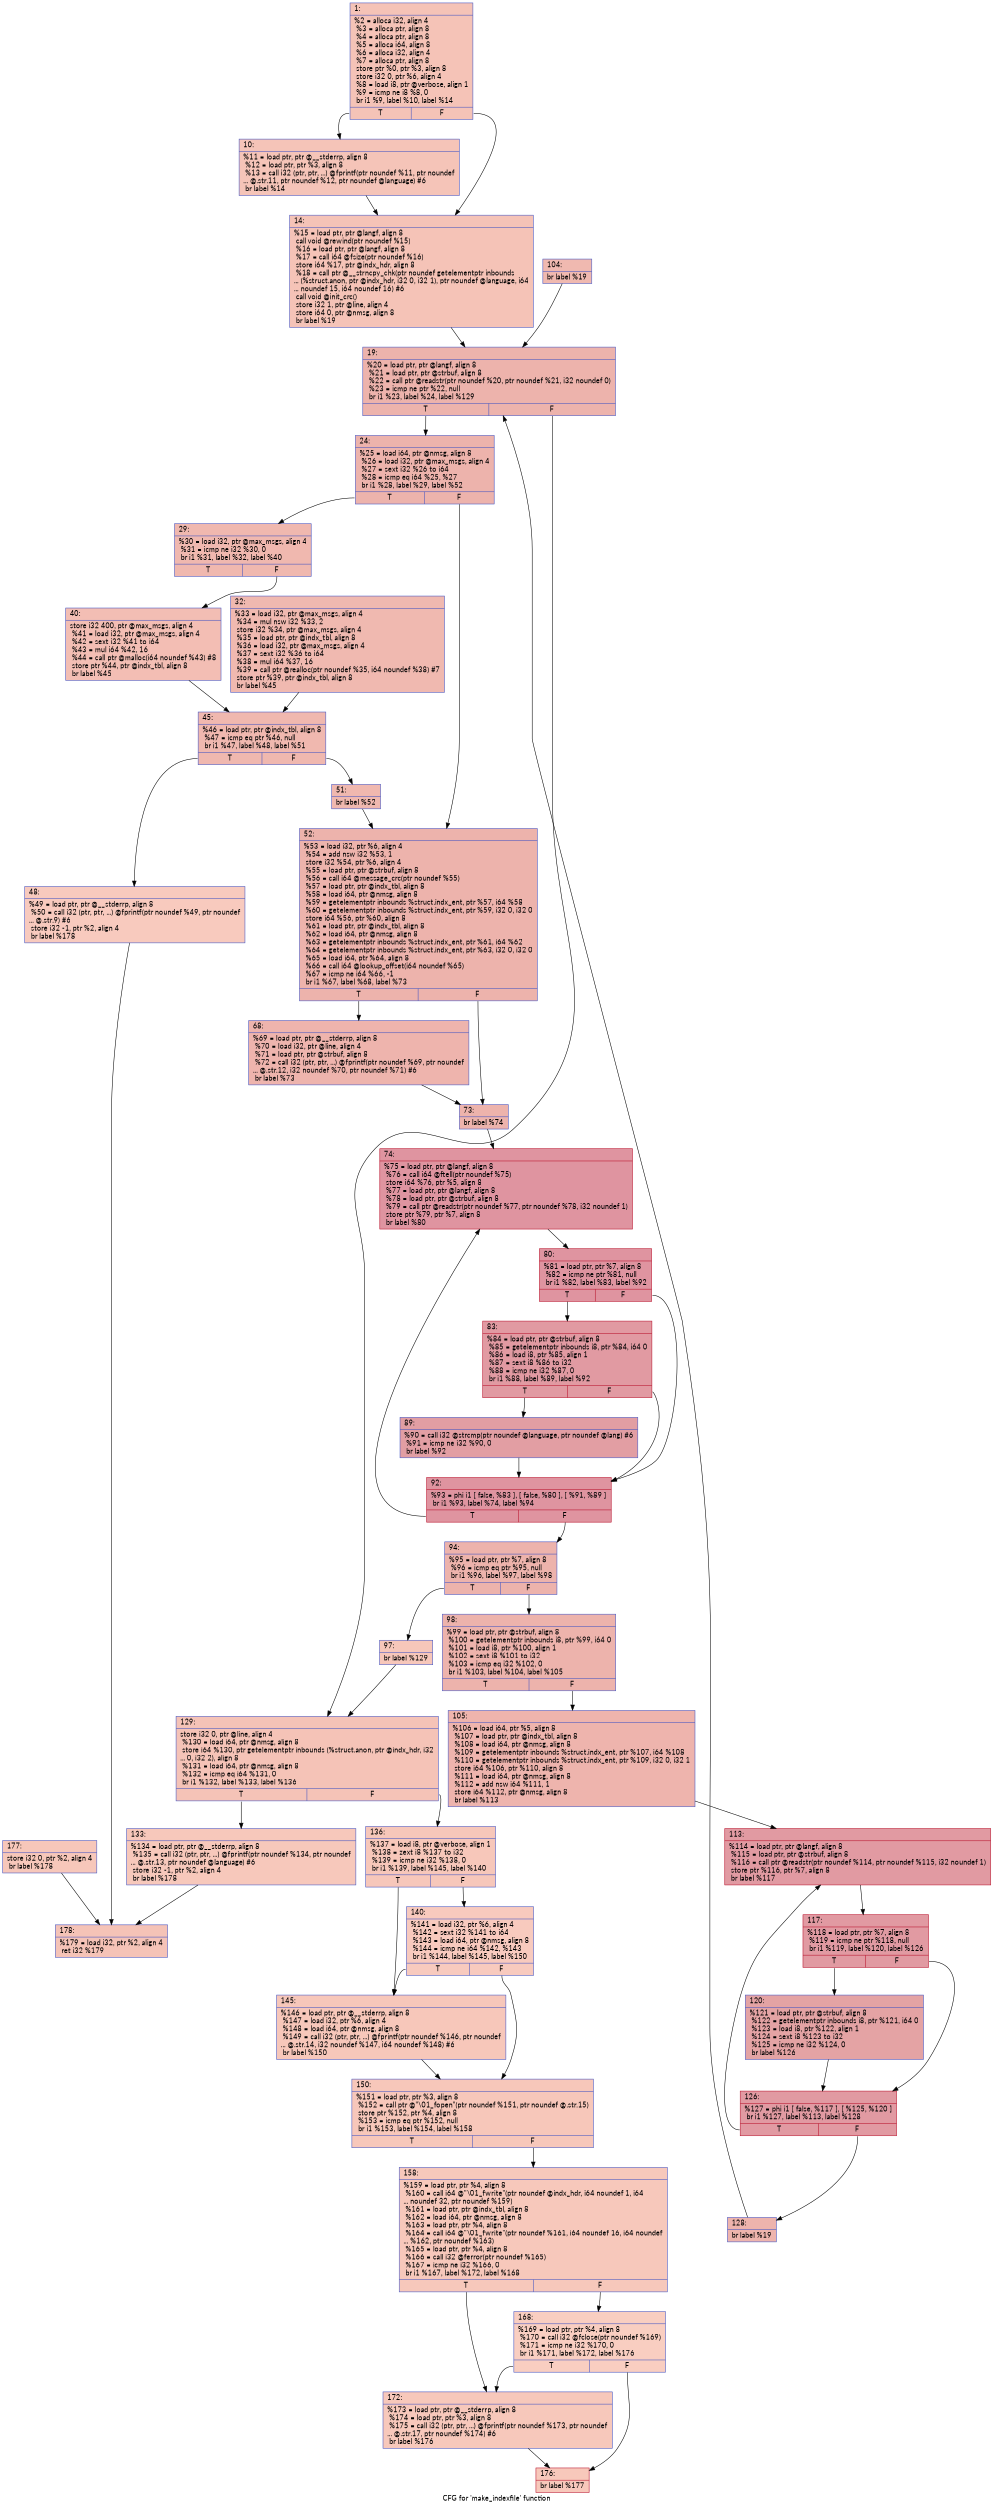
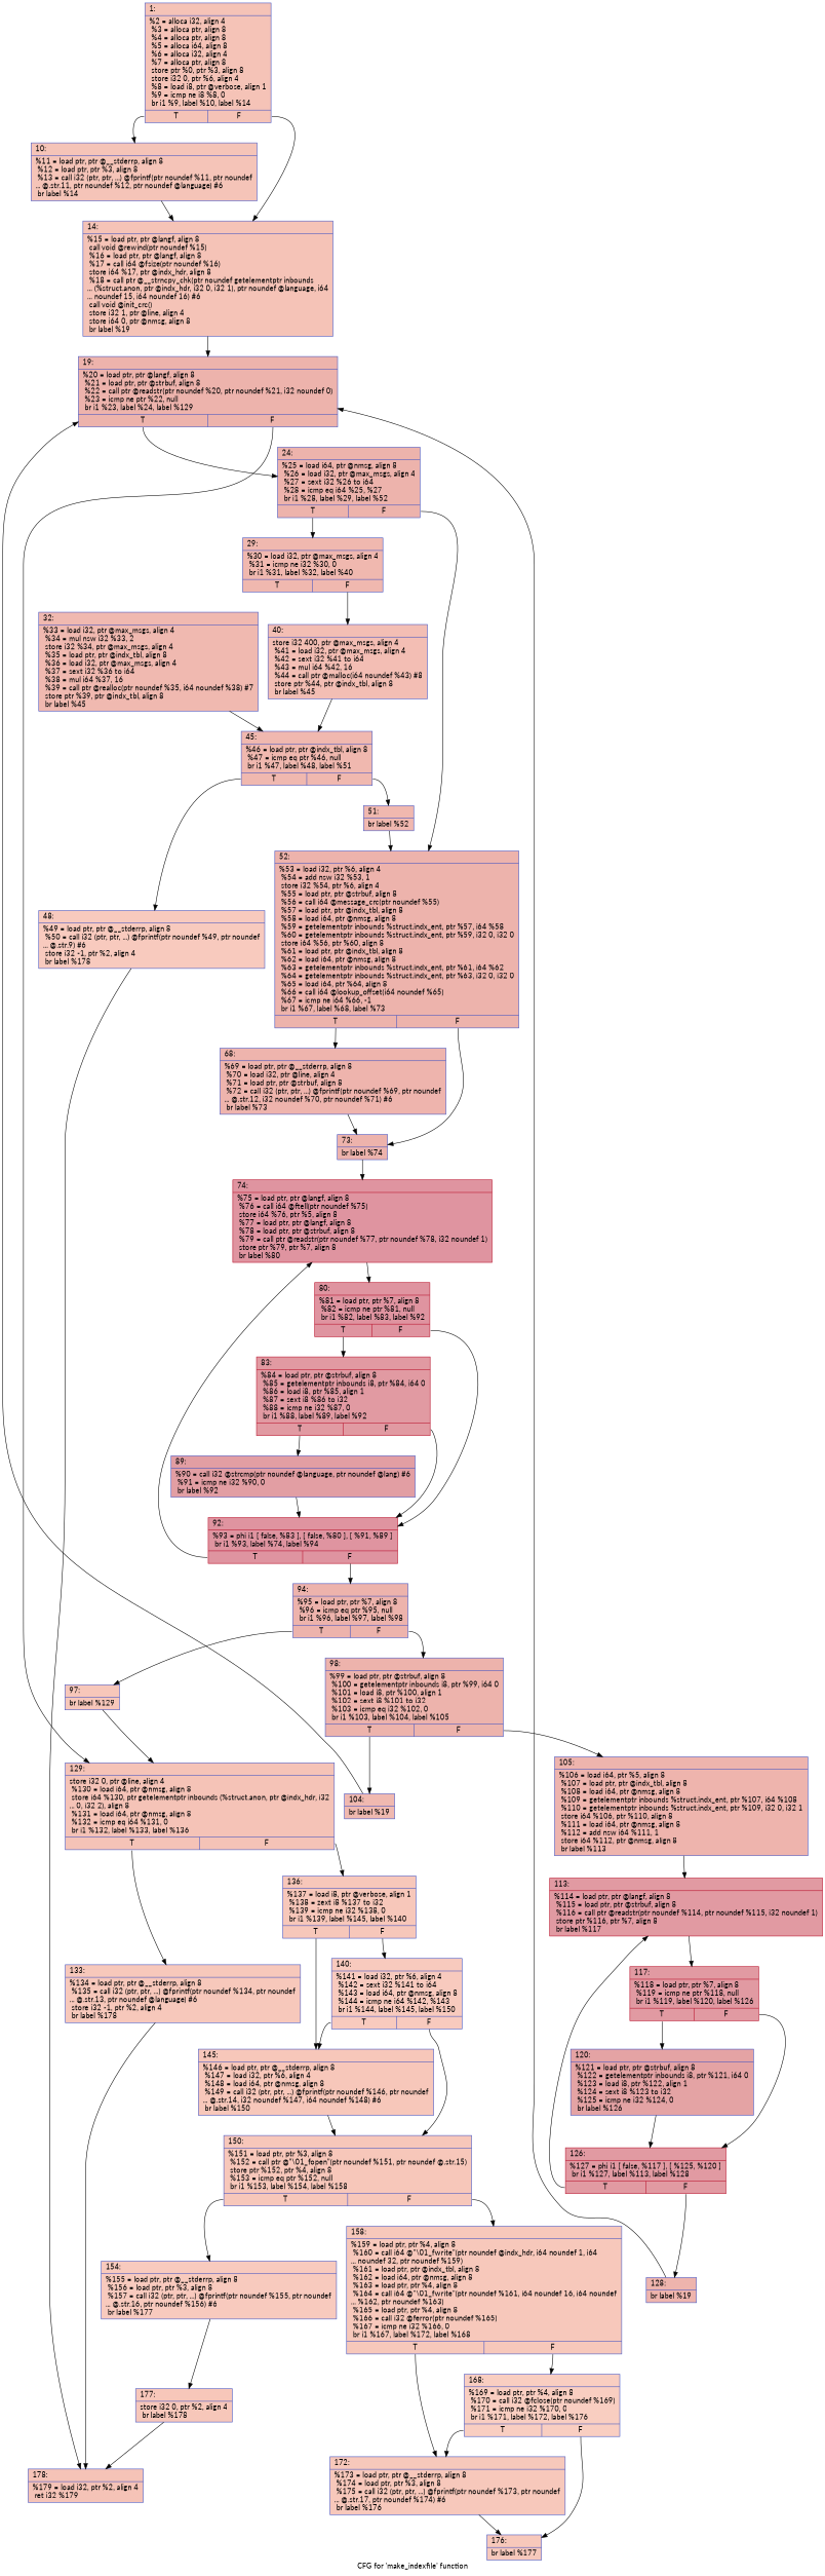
  digraph {
    fontname=Lato
    label="CFG for 'make_indexfile' function"
    node [color="#3d50c3ff" fillcolor="#d6524470" fontname=Lato shape=record style=filled]
    edge [fontname=Lato]
    n1 [fillcolor="#e8765c70" label="{1:\l|  %2 = alloca i32, align 4\l  %3 = alloca ptr, align 8\l  %4 = alloca ptr, align 8\l  %5 = alloca i64, align 8\l  %6 = alloca i32, align 4\l  %7 = alloca ptr, align 8\l  store ptr %0, ptr %3, align 8\l  store i32 0, ptr %6, align 4\l  %8 = load i8, ptr @verbose, align 1\l  %9 = icmp ne i8 %8, 0\l  br i1 %9, label %10, label %14\l|{<s0>T|<s1>F}}"]
    n2 [fillcolor="#e97a5f70" label="{10:\l|  %11 = load ptr, ptr @__stderrp, align 8\l  %12 = load ptr, ptr %3, align 8\l  %13 = call i32 (ptr, ptr, ...) @fprintf(ptr noundef %11, ptr noundef\l... @.str.11, ptr noundef %12, ptr noundef @language) #6\l  br label %14\l}"]
    n3 [fillcolor="#e8765c70" label="{14:\l|  %15 = load ptr, ptr @langf, align 8\l  call void @rewind(ptr noundef %15)\l  %16 = load ptr, ptr @langf, align 8\l  %17 = call i64 @fsize(ptr noundef %16)\l  store i64 %17, ptr @indx_hdr, align 8\l  %18 = call ptr @__strncpy_chk(ptr noundef getelementptr inbounds\l... (%struct.anon, ptr @indx_hdr, i32 0, i32 1), ptr noundef @language, i64\l... noundef 15, i64 noundef 16) #6\l  call void @init_crc()\l  store i32 1, ptr @line, align 4\l  store i64 0, ptr @nmsg, align 8\l  br label %19\l}"]
    n4 [label="{19:\l|  %20 = load ptr, ptr @langf, align 8\l  %21 = load ptr, ptr @strbuf, align 8\l  %22 = call ptr @readstr(ptr noundef %20, ptr noundef %21, i32 noundef 0)\l  %23 = icmp ne ptr %22, null\l  br i1 %23, label %24, label %129\l|{<s0>T|<s1>F}}"]
    n5 [label="{24:\l|  %25 = load i64, ptr @nmsg, align 8\l  %26 = load i32, ptr @max_msgs, align 4\l  %27 = sext i32 %26 to i64\l  %28 = icmp eq i64 %25, %27\l  br i1 %28, label %29, label %52\l|{<s0>T|<s1>F}}"]
    n6 [fillcolor="#e8765c70" label="{129:\l|  store i32 0, ptr @line, align 4\l  %130 = load i64, ptr @nmsg, align 8\l  store i64 %130, ptr getelementptr inbounds (%struct.anon, ptr @indx_hdr, i32\l... 0, i32 2), align 8\l  %131 = load i64, ptr @nmsg, align 8\l  %132 = icmp eq i64 %131, 0\l  br i1 %132, label %133, label %136\l|{<s0>T|<s1>F}}"]
    n7 [fillcolor="#dc5d4a70" label="{29:\l|  %30 = load i32, ptr @max_msgs, align 4\l  %31 = icmp ne i32 %30, 0\l  br i1 %31, label %32, label %40\l|{<s0>T|<s1>F}}"]
    n8 [label="{52:\l|  %53 = load i32, ptr %6, align 4\l  %54 = add nsw i32 %53, 1\l  store i32 %54, ptr %6, align 4\l  %55 = load ptr, ptr @strbuf, align 8\l  %56 = call i64 @message_crc(ptr noundef %55)\l  %57 = load ptr, ptr @indx_tbl, align 8\l  %58 = load i64, ptr @nmsg, align 8\l  %59 = getelementptr inbounds %struct.indx_ent, ptr %57, i64 %58\l  %60 = getelementptr inbounds %struct.indx_ent, ptr %59, i32 0, i32 0\l  store i64 %56, ptr %60, align 8\l  %61 = load ptr, ptr @indx_tbl, align 8\l  %62 = load i64, ptr @nmsg, align 8\l  %63 = getelementptr inbounds %struct.indx_ent, ptr %61, i64 %62\l  %64 = getelementptr inbounds %struct.indx_ent, ptr %63, i32 0, i32 0\l  %65 = load i64, ptr %64, align 8\l  %66 = call i64 @lookup_offset(i64 noundef %65)\l  %67 = icmp ne i64 %66, -1\l  br i1 %67, label %68, label %73\l|{<s0>T|<s1>F}}"]
    n9 [fillcolor="#ed836670" label="{133:\l|  %134 = load ptr, ptr @__stderrp, align 8\l  %135 = call i32 (ptr, ptr, ...) @fprintf(ptr noundef %134, ptr noundef\l... @.str.13, ptr noundef @language) #6\l  store i32 -1, ptr %2, align 4\l  br label %178\l}"]
    n10 [fillcolor="#ec7f6370" label="{136:\l|  %137 = load i8, ptr @verbose, align 1\l  %138 = zext i8 %137 to i32\l  %139 = icmp ne i32 %138, 0\l  br i1 %139, label %145, label %140\l|{<s0>T|<s1>F}}"]
    n11 [fillcolor="#e36c5570" label="{40:\l|  store i32 400, ptr @max_msgs, align 4\l  %41 = load i32, ptr @max_msgs, align 4\l  %42 = sext i32 %41 to i64\l  %43 = mul i64 %42, 16\l  %44 = call ptr @malloc(i64 noundef %43) #8\l  store ptr %44, ptr @indx_tbl, align 8\l  br label %45\l}"]
    n12 [fillcolor="#d8564670" label="{68:\l|  %69 = load ptr, ptr @__stderrp, align 8\l  %70 = load i32, ptr @line, align 4\l  %71 = load ptr, ptr @strbuf, align 8\l  %72 = call i32 (ptr, ptr, ...) @fprintf(ptr noundef %69, ptr noundef\l... @.str.12, i32 noundef %70, ptr noundef %71) #6\l  br label %73\l}"]
    n13 [label="{73:\l|  br label %74\l}"]
    n14 [fillcolor="#e8765c70" label="{178:\l|  %179 = load i32, ptr %2, align 4\l  ret i32 %179\l}"]
    n15 [fillcolor="#ec7f6370" label="{145:\l|  %146 = load ptr, ptr @__stderrp, align 8\l  %147 = load i32, ptr %6, align 4\l  %148 = load i64, ptr @nmsg, align 8\l  %149 = call i32 (ptr, ptr, ...) @fprintf(ptr noundef %146, ptr noundef\l... @.str.14, i32 noundef %147, i64 noundef %148) #6\l  br label %150\l}"]
    n16 [fillcolor="#ef886b70" label="{140:\l|  %141 = load i32, ptr %6, align 4\l  %142 = sext i32 %141 to i64\l  %143 = load i64, ptr @nmsg, align 8\l  %144 = icmp ne i64 %142, %143\l  br i1 %144, label %145, label %150\l|{<s0>T|<s1>F}}"]
    n17 [fillcolor="#de614d70" label="{32:\l|  %33 = load i32, ptr @max_msgs, align 4\l  %34 = mul nsw i32 %33, 2\l  store i32 %34, ptr @max_msgs, align 4\l  %35 = load ptr, ptr @indx_tbl, align 8\l  %36 = load i32, ptr @max_msgs, align 4\l  %37 = sext i32 %36 to i64\l  %38 = mul i64 %37, 16\l  %39 = call ptr @realloc(ptr noundef %35, i64 noundef %38) #7\l  store ptr %39, ptr @indx_tbl, align 8\l  br label %45\l}"]
    n18 [fillcolor="#dc5d4a70" label="{45:\l|  %46 = load ptr, ptr @indx_tbl, align 8\l  %47 = icmp eq ptr %46, null\l  br i1 %47, label %48, label %51\l|{<s0>T|<s1>F}}"]
    n19 [color="#b70d28ff" fillcolor="#b70d2870" label="{74:\l|  %75 = load ptr, ptr @langf, align 8\l  %76 = call i64 @ftell(ptr noundef %75)\l  store i64 %76, ptr %5, align 8\l  %77 = load ptr, ptr @langf, align 8\l  %78 = load ptr, ptr @strbuf, align 8\l  %79 = call ptr @readstr(ptr noundef %77, ptr noundef %78, i32 noundef 1)\l  store ptr %79, ptr %7, align 8\l  br label %80\l}"]
    n20 [fillcolor="#ef886b70" label="{48:\l|  %49 = load ptr, ptr @__stderrp, align 8\l  %50 = call i32 (ptr, ptr, ...) @fprintf(ptr noundef %49, ptr noundef\l... @.str.9) #6\l  store i32 -1, ptr %2, align 4\l  br label %178\l}"]
    n21 [fillcolor="#dc5d4a70" label="{51:\l|  br label %52\l}"]
    n22 [color="#b70d28ff" fillcolor="#b70d2870" label="{80:\l|  %81 = load ptr, ptr %7, align 8\l  %82 = icmp ne ptr %81, null\l  br i1 %82, label %83, label %92\l|{<s0>T|<s1>F}}"]
    n23 [color="#b70d28ff" fillcolor="#bb1b2c70" label="{83:\l|  %84 = load ptr, ptr @strbuf, align 8\l  %85 = getelementptr inbounds i8, ptr %84, i64 0\l  %86 = load i8, ptr %85, align 1\l  %87 = sext i8 %86 to i32\l  %88 = icmp ne i32 %87, 0\l  br i1 %88, label %89, label %92\l|{<s0>T|<s1>F}}"]
    n24 [color="#b70d28ff" fillcolor="#b70d2870" label="{92:\l|  %93 = phi i1 [ false, %83 ], [ false, %80 ], [ %91, %89 ]\l  br i1 %93, label %74, label %94\l|{<s0>T|<s1>F}}"]
    n25 [fillcolor="#be242e70" label="{89:\l|  %90 = call i32 @strcmp(ptr noundef @language, ptr noundef @lang) #6\l  %91 = icmp ne i32 %90, 0\l  br label %92\l}"]
    n26 [label="{94:\l|  %95 = load ptr, ptr %7, align 8\l  %96 = icmp eq ptr %95, null\l  br i1 %96, label %97, label %98\l|{<s0>T|<s1>F}}"]
    n27 [fillcolor="#ec7f6370" label="{97:\l|  br label %129\l}"]
    n28 [label="{98:\l|  %99 = load ptr, ptr @strbuf, align 8\l  %100 = getelementptr inbounds i8, ptr %99, i64 0\l  %101 = load i8, ptr %100, align 1\l  %102 = sext i8 %101 to i32\l  %103 = icmp eq i32 %102, 0\l  br i1 %103, label %104, label %105\l|{<s0>T|<s1>F}}"]
    n29 [fillcolor="#de614d70" label="{104:\l|  br label %19\l}"]
    n30 [fillcolor="#d8564670" label="{105:\l|  %106 = load i64, ptr %5, align 8\l  %107 = load ptr, ptr @indx_tbl, align 8\l  %108 = load i64, ptr @nmsg, align 8\l  %109 = getelementptr inbounds %struct.indx_ent, ptr %107, i64 %108\l  %110 = getelementptr inbounds %struct.indx_ent, ptr %109, i32 0, i32 1\l  store i64 %106, ptr %110, align 8\l  %111 = load i64, ptr @nmsg, align 8\l  %112 = add nsw i64 %111, 1\l  store i64 %112, ptr @nmsg, align 8\l  br label %113\l}"]
    n31 [color="#b70d28ff" fillcolor="#bb1b2c70" label="{113:\l|  %114 = load ptr, ptr @langf, align 8\l  %115 = load ptr, ptr @strbuf, align 8\l  %116 = call ptr @readstr(ptr noundef %114, ptr noundef %115, i32 noundef 1)\l  store ptr %116, ptr %7, align 8\l  br label %117\l}"]
    n32 [color="#b70d28ff" fillcolor="#bb1b2c70" label="{117:\l|  %118 = load ptr, ptr %7, align 8\l  %119 = icmp ne ptr %118, null\l  br i1 %119, label %120, label %126\l|{<s0>T|<s1>F}}"]
    n33 [fillcolor="#c32e3170" label="{120:\l|  %121 = load ptr, ptr @strbuf, align 8\l  %122 = getelementptr inbounds i8, ptr %121, i64 0\l  %123 = load i8, ptr %122, align 1\l  %124 = sext i8 %123 to i32\l  %125 = icmp ne i32 %124, 0\l  br label %126\l}"]
    n34 [color="#b70d28ff" fillcolor="#bb1b2c70" label="{126:\l|  %127 = phi i1 [ false, %117 ], [ %125, %120 ]\l  br i1 %127, label %113, label %128\l|{<s0>T|<s1>F}}"]
    n35 [fillcolor="#d8564670" label="{128:\l|  br label %19\l}"]
    n36 [fillcolor="#ec7f6370" label="{150:\l|  %151 = load ptr, ptr %3, align 8\l  %152 = call ptr @\"\\01_fopen\"(ptr noundef %151, ptr noundef @.str.15)\l  store ptr %152, ptr %4, align 8\l  %153 = icmp eq ptr %152, null\l  br i1 %153, label %154, label %158\l|{<s0>T|<s1>F}}"]
+   n37 [fillcolor="#ef886b70" label="{154:\l|  %155 = load ptr, ptr @__stderrp, align 8\l  %156 = load ptr, ptr %3, align 8\l  %157 = call i32 (ptr, ptr, ...) @fprintf(ptr noundef %155, ptr noundef\l... @.str.16, ptr noundef %156) #6\l  br label %177\l}"]
    n38 [fillcolor="#ed836670" label="{158:\l|  %159 = load ptr, ptr %4, align 8\l  %160 = call i64 @\"\\01_fwrite\"(ptr noundef @indx_hdr, i64 noundef 1, i64\l... noundef 32, ptr noundef %159)\l  %161 = load ptr, ptr @indx_tbl, align 8\l  %162 = load i64, ptr @nmsg, align 8\l  %163 = load ptr, ptr %4, align 8\l  %164 = call i64 @\"\\01_fwrite\"(ptr noundef %161, i64 noundef 16, i64 noundef\l... %162, ptr noundef %163)\l  %165 = load ptr, ptr %4, align 8\l  %166 = call i32 @ferror(ptr noundef %165)\l  %167 = icmp ne i32 %166, 0\l  br i1 %167, label %172, label %168\l|{<s0>T|<s1>F}}"]
    n39 [fillcolor="#ec7f6370" label="{177:\l|  store i32 0, ptr %2, align 4\l  br label %178\l}"]
    n40 [fillcolor="#ed836670" label="{172:\l|  %173 = load ptr, ptr @__stderrp, align 8\l  %174 = load ptr, ptr %3, align 8\l  %175 = call i32 (ptr, ptr, ...) @fprintf(ptr noundef %173, ptr noundef\l... @.str.17, ptr noundef %174) #6\l  br label %176\l}"]
    n41 [fillcolor="#f2907270" label="{168:\l|  %169 = load ptr, ptr %4, align 8\l  %170 = call i32 @fclose(ptr noundef %169)\l  %171 = icmp ne i32 %170, 0\l  br i1 %171, label %172, label %176\l|{<s0>T|<s1>F}}"]
-   n42 [color="#b70d28ff" fillcolor="#ed836670" label="{176:\l|  br label %177\l}"]
+   n42 [fillcolor="#ed836670" label="{176:\l|  br label %177\l}"]
    n1 -> n2 [tailport=s0]
    n1 -> n3 [tailport=s1]
    n2 -> n3
    n3 -> n4
    n4 -> n5 [tailport=s0]
    n4 -> n6 [tailport=s1]
    n5 -> n7 [tailport=s0]
    n5 -> n8 [tailport=s1]
    n6 -> n9 [tailport=s0]
    n6 -> n10 [tailport=s1]
    n7 -> n11 [tailport=s1]
    n8 -> n12 [tailport=s0]
    n8 -> n13 [tailport=s1]
    n9 -> n14
    n10 -> n15 [tailport=s0]
    n10 -> n16 [tailport=s1]
    n11 -> n18
    n12 -> n13
    n13 -> n19
    n15 -> n36
    n16 -> n15 [tailport=s0]
    n16 -> n36 [tailport=s1]
    n17 -> n18
    n18 -> n20 [tailport=s0]
    n18 -> n21 [tailport=s1]
    n19 -> n22
    n20 -> n14
    n21 -> n8
    n22 -> n23 [tailport=s0]
    n22 -> n24 [tailport=s1]
    n23 -> n24 [tailport=s1]
    n23 -> n25 [tailport=s0]
    n24 -> n19 [tailport=s0]
    n24 -> n26 [tailport=s1]
    n25 -> n24
    n26 -> n27 [tailport=s0]
    n26 -> n28 [tailport=s1]
    n27 -> n6
+   n28 -> n29 [tailport=s0]
    n28 -> n30 [tailport=s1]
    n29 -> n4
    n30 -> n31
    n31 -> n32
    n32 -> n33 [tailport=s0]
    n32 -> n34 [tailport=s1]
    n33 -> n34
    n34 -> n31 [tailport=s0]
    n34 -> n35 [tailport=s1]
    n35 -> n4
+   n36 -> n37 [tailport=s0]
    n36 -> n38 [tailport=s1]
+   n37 -> n39
    n38 -> n40 [tailport=s0]
    n38 -> n41 [tailport=s1]
    n39 -> n14
    n40 -> n42
    n41 -> n40 [tailport=s0]
    n41 -> n42 [tailport=s1]
  }
